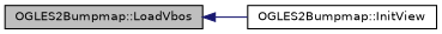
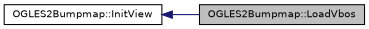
  digraph {
    rankdir=LR
    node [color=black fontname=Helvetica fontsize=10 shape=record style=filled]
    n1 [fillcolor=grey75 fontcolor=black height=0.2 label="OGLES2Bumpmap::LoadVbos" width=0.4]
    n2 [fillcolor=white height=0.2 label="OGLES2Bumpmap::InitView" width=0.4]
-   n1 -> n2 [color=midnightblue dir=back fontname=Helvetica fontsize=10 labelfontname=Helvetica labelfontsize=10 style=solid]
+   n2 -> n1 [color=midnightblue dir=back fontname=Helvetica fontsize=10 labelfontname=Helvetica labelfontsize=10 style=solid]
  }
